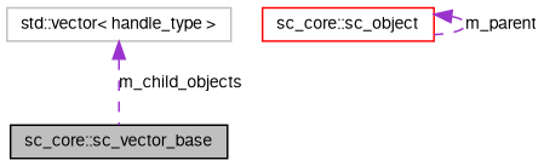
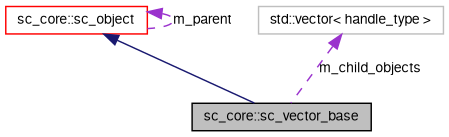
  digraph {
    node [fillcolor=white fontname=FreeSans fontsize=10 shape=record style=filled]
    edge [color=darkorchid3 dir=back fontname=FreeSans fontsize=10 labelfontname=FreeSans labelfontsize=10 style=dashed]
    n1 [color=black fillcolor=grey75 fontcolor=black height=0.2 label="sc_core::sc_vector_base" width=0.4]
    n2 [color=red height=0.2 label="sc_core::sc_object" width=0.4]
    n3 [color=grey75 height=0.2 label="std::vector\< handle_type \>" width=0.4]
+   n2 -> n1 [color=midnightblue style=solid]
    n2 -> n2 [label=m_parent]
    n3 -> n1 [label=m_child_objects]
  }
